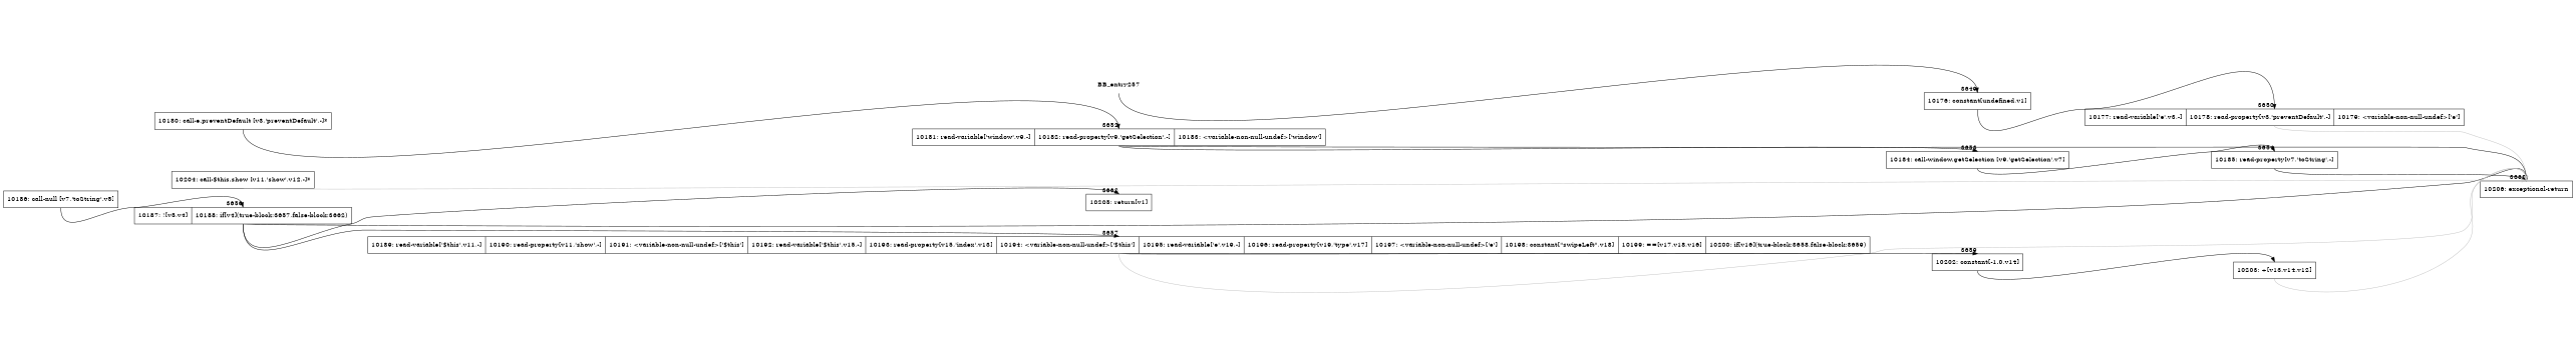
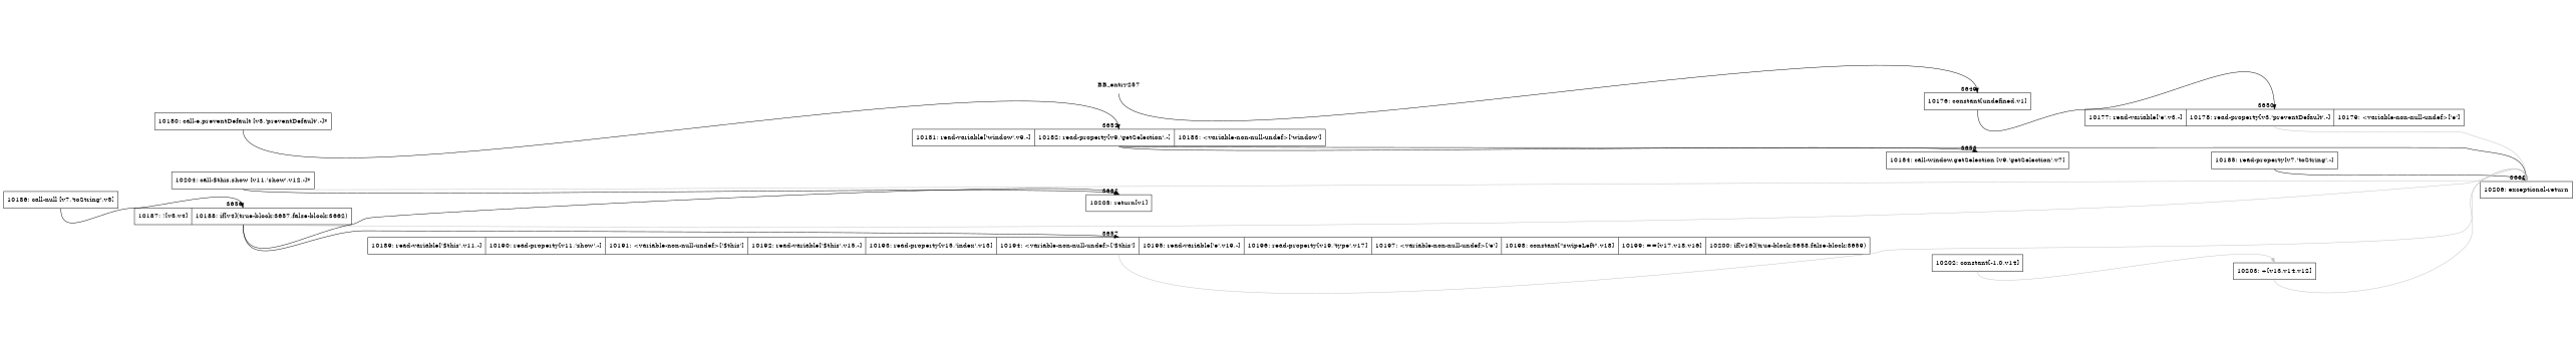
  digraph {
    rankdir=LR
    node [shape=record]
    edge [headport=n tailport=s]
    n1 [label=BB_entry257 shape=none]
    n2 [label="{10176: constant[undefined,v1]}"]
    n3 [label="{10177: read-variable['e',v3,-]|10178: read-property[v3,'preventDefault',-]|10179: \<variable-non-null-undef\>['e']}"]
    n4 [label="{10206: exceptional-return}"]
    n5 [label="{10180: call-e.preventDefault [v3,'preventDefault',-]*}"]
    n6 [label="{10181: read-variable['window',v9,-]|10182: read-property[v9,'getSelection',-]|10183: \<variable-non-null-undef\>['window']}"]
    n7 [label="{10184: call-window.getSelection [v9,'getSelection',v7]}"]
    n8 [label="{10185: read-property[v7,'toString',-]}"]
    n9 [label="{10186: call-null [v7,'toString',v5]}"]
    n10 [label="{10187: ![v5,v4]|10188: if[v4](true-block:3657,false-block:3662)}"]
    n11 [label="{10189: read-variable['$this',v11,-]|10190: read-property[v11,'show',-]|10191: \<variable-non-null-undef\>['$this']|10192: read-variable['$this',v15,-]|10193: read-property[v15,'index',v13]|10194: \<variable-non-null-undef\>['$this']|10195: read-variable['e',v19,-]|10196: read-property[v19,'type',v17]|10197: \<variable-non-null-undef\>['e']|10198: constant[\"swipeLeft\",v18]|10199: ==[v17,v18,v16]|10200: if[v16](true-block:3658,false-block:3659)}"]
    n12 [label="{10205: return[v1]}"]
    n13 [label="{10202: constant[-1.0,v14]}"]
    n14 [label="{10203: +[v13,v14,v12]}"]
    n15 [label="{10204: call-$this.show [v11,'show',v12,-]*}"]
    n1 -> n2 [headlabel="    3649"]
    n2 -> n3 [headlabel="      3650"]
    n3 -> n4 [color=gray headlabel="      3663"]
    n5 -> n6 [headlabel="      3652"]
    n6 -> n4 [color=black]
    n6 -> n7 [headlabel="      3653"]
-   n7 -> n8 [headlabel="      3654"]
    n8 -> n4 [color=black]
    n9 -> n10 [headlabel="      3656"]
-   n10 -> n4 [color=black]
+   n10 -> n4 [color=gray]
    n10 -> n11 [headlabel="      3657"]
    n10 -> n12 [headlabel="      3662"]
    n11 -> n4 [color=gray]
-   n11 -> n13 [headlabel="      3659"]
-   n13 -> n14
+   n13 -> n14 [color=gray]
    n14 -> n4 [color=gray]
    n15 -> n4 [color=gray]
+   n15 -> n12
  }
